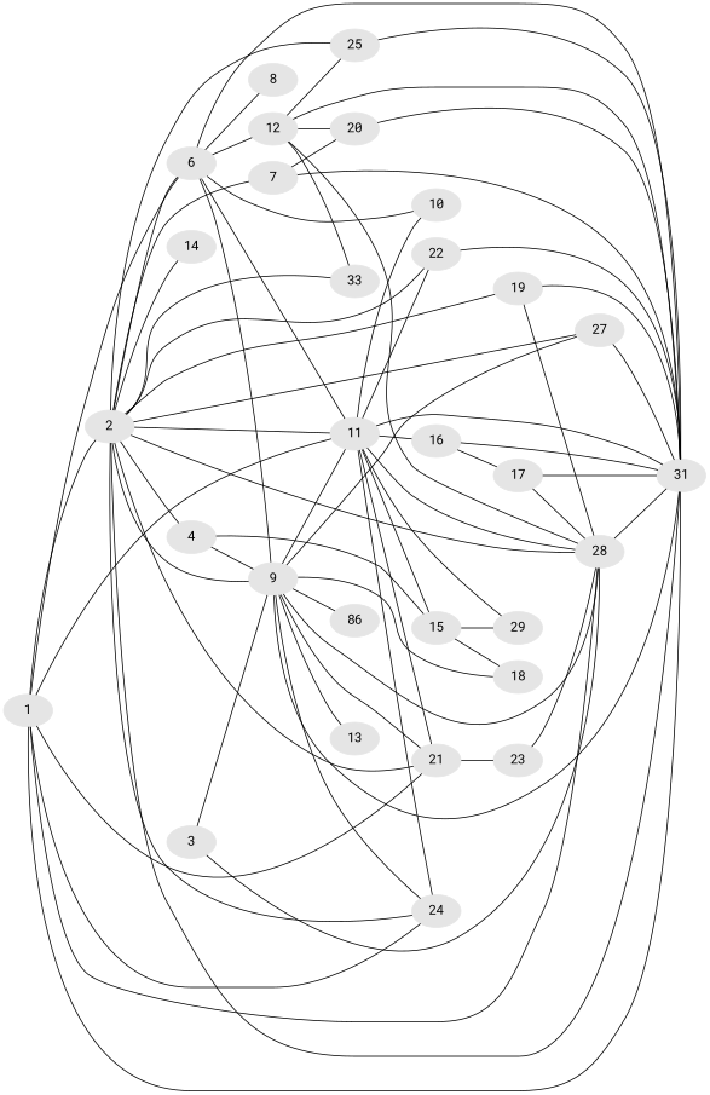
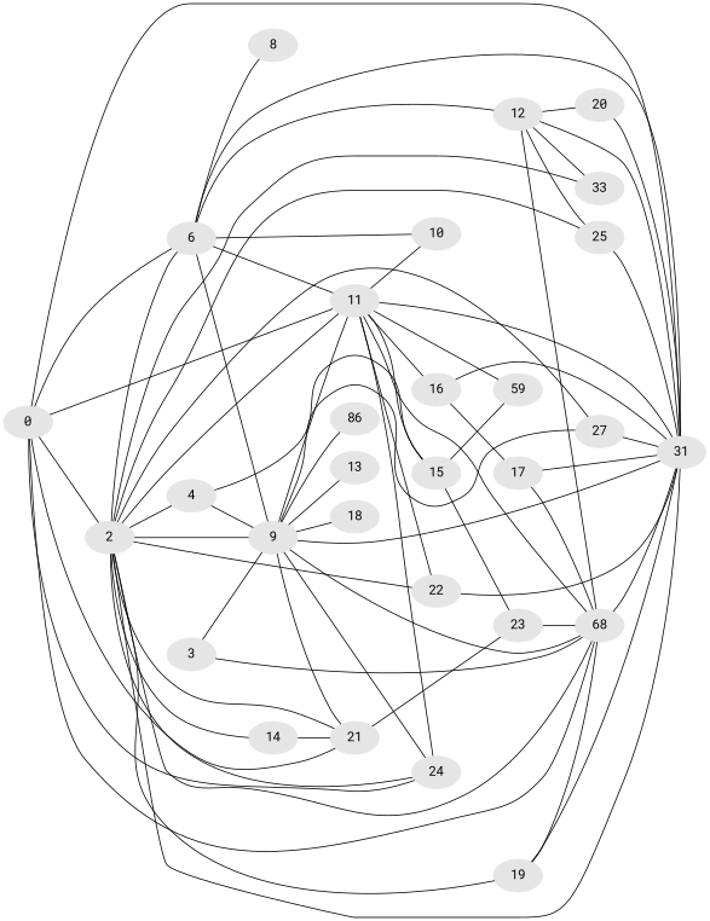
  graph {
    fontname="Roboto Mono"
    rankdir=LR
    node [color=gray90 fontname="Roboto Mono" style=filled]
    edge [fontname="Roboto Mono" weight=1.0]
-   1
+   1 [label=0]
    2
    6
    11
    21
-   28
+   28 [label=68]
    31
    24
    9
    4
-   7
    14
    22
    25
    27
    n16 [label=33]
    19
    8
    10
    12
    13
    18
    n23 [label=86]
    15
    16
-   29
+   29 [label=59]
    23
    20
    3
    17
    1 -- 2 [weight=4.0]
    1 -- 6 [weight=3.0]
    1 -- 11 [weight=2.0]
    1 -- 21
    1 -- 28 [weight=2.0]
    1 -- 31 [weight=4.0]
    1 -- 24 [weight=2.0]
    2 -- 6 [weight=2.0]
    2 -- 11 [weight=2.0]
    2 -- 21
    2 -- 28 [weight=2.0]
    2 -- 31 [weight=5.0]
    2 -- 24
    2 -- 9 [weight=3.0]
    2 -- 4
-   2 -- 7 [weight=2.0]
    2 -- 14
    2 -- 22
    2 -- 25
    2 -- 27
    2 -- n16
    2 -- 19
    6 -- 11 [weight=2.0]
    6 -- 31 [weight=2.0]
    6 -- 9
    6 -- 8
    6 -- 10
    6 -- 12
    11 -- 28
    11 -- 31 [weight=2.0]
    11 -- 24
    11 -- 22
    11 -- 10
    11 -- 15
    11 -- 16
    11 -- 29
    21 -- 23
    28 -- 31 [weight=4.0]
    9 -- 11
    9 -- 21
    9 -- 28
    9 -- 31 [weight=2.0]
    9 -- 24
    9 -- 27
    9 -- 13
    9 -- 18
    9 -- n23
    4 -- 9 [weight=2.0]
    4 -- 15
-   7 -- 31
-   7 -- 20
-   11 -- 21
+   14 -- 21
    22 -- 31
    25 -- 31
    27 -- 31 [weight=2.0]
    19 -- 28
    19 -- 31 [weight=2.0]
    12 -- 28
    12 -- 31
    12 -- 25 [weight=2.0]
    12 -- n16
    12 -- 20
-   15 -- 18
+   15 -- 23
    15 -- 29
    16 -- 31 [weight=2.0]
    16 -- 17
    23 -- 28
    20 -- 31
    3 -- 28
    3 -- 9
    17 -- 28
    17 -- 31
  }
